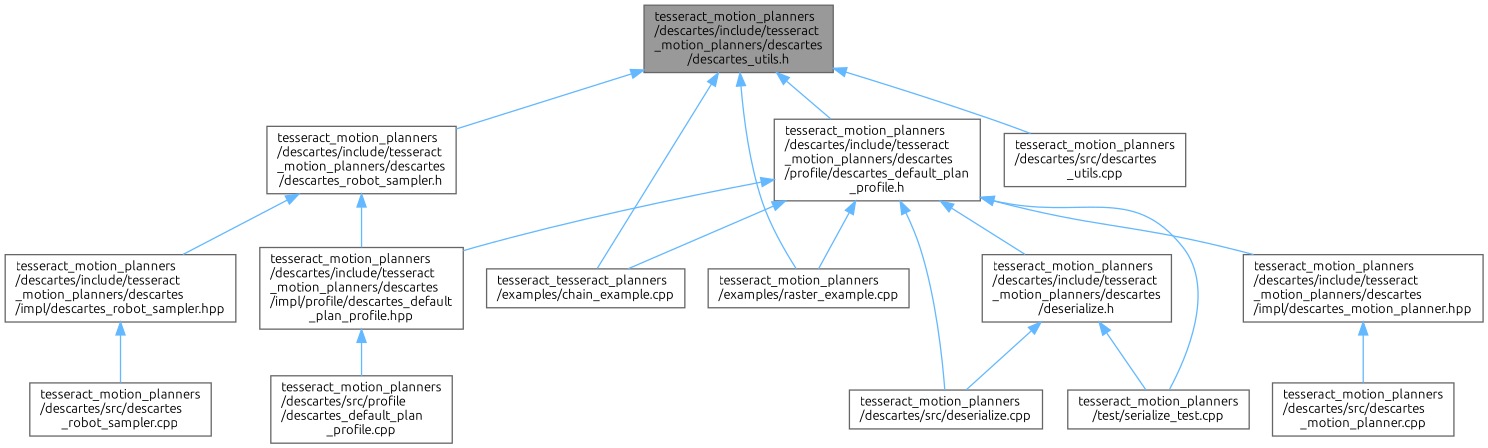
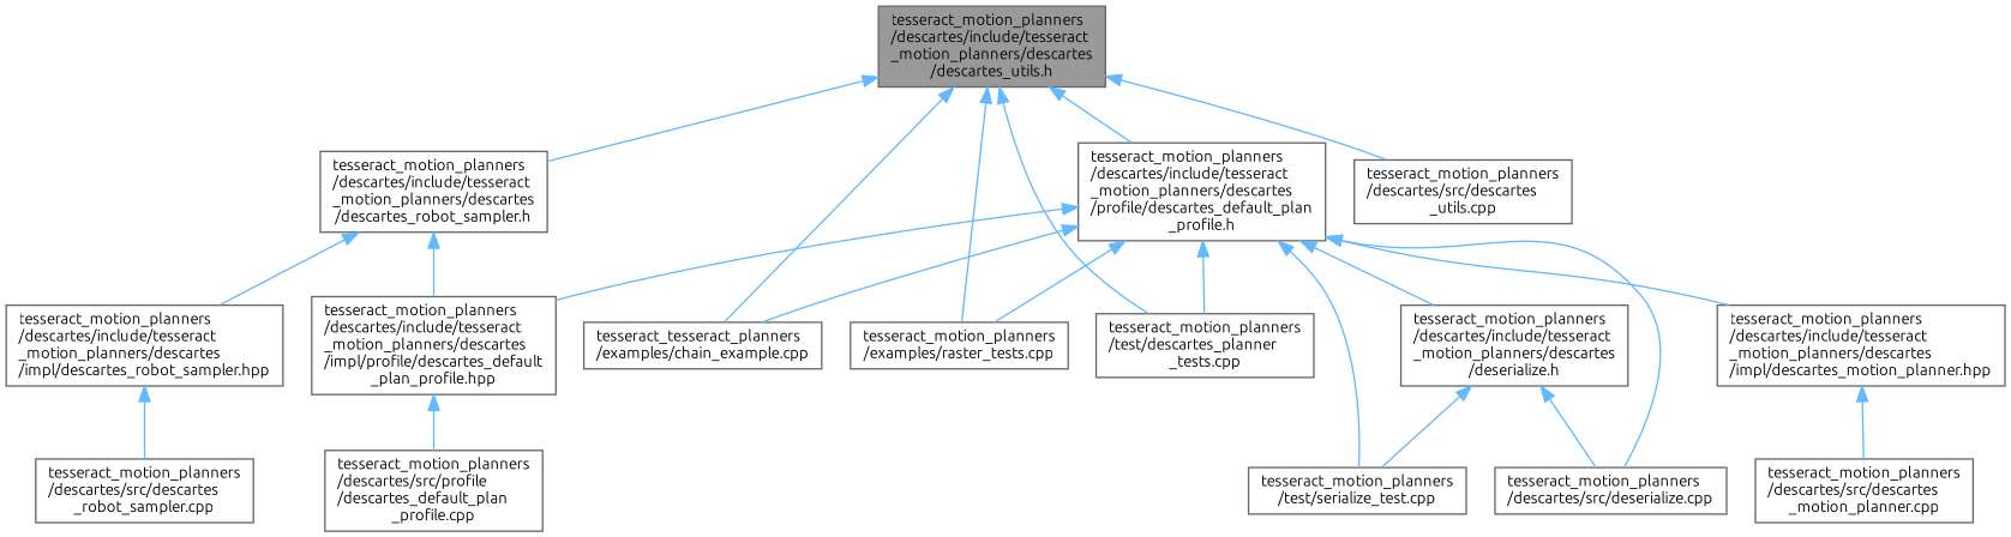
  digraph {
    fontname=Ubuntu
    node [color=grey40 fillcolor=white fontname=Ubuntu fontsize=10 shape=box style=filled]
    edge [color=steelblue1 dir=back fontname=Ubuntu fontsize=10 labelfontname=Helvetica labelfontsize=10 style=solid]
    n1 [color=gray40 fillcolor=grey60 fontcolor=black height=0.2 label="tesseract_motion_planners\l/descartes/include/tesseract\l_motion_planners/descartes\l/descartes_utils.h" width=0.4]
    n2 [height=0.2 label="tesseract_motion_planners\l/descartes/include/tesseract\l_motion_planners/descartes\l/descartes_robot_sampler.h" width=0.4]
    n3 [height=0.2 label="tesseract_motion_planners\l/descartes/include/tesseract\l_motion_planners/descartes\l/profile/descartes_default_plan\l_profile.h" width=0.4]
    n4 [height=0.2 label="tesseract_tesseract_planners\l/examples/chain_example.cpp" width=0.4]
-   n5 [height=0.2 label="tesseract_motion_planners\l/examples/raster_example.cpp" width=0.4]
+   n5 [height=0.2 label="tesseract_motion_planners\l/examples/raster_tests.cpp" width=0.4]
+   n6 [height=0.2 label="tesseract_motion_planners\l/test/descartes_planner\l_tests.cpp" width=0.4]
    n7 [height=0.2 label="tesseract_motion_planners\l/descartes/src/descartes\l_utils.cpp" width=0.4]
    n8 [height=0.2 label="tesseract_motion_planners\l/descartes/include/tesseract\l_motion_planners/descartes\l/impl/descartes_robot_sampler.hpp" width=0.4]
    n9 [height=0.2 label="tesseract_motion_planners\l/descartes/include/tesseract\l_motion_planners/descartes\l/impl/profile/descartes_default\l_plan_profile.hpp" width=0.4]
    n10 [height=0.2 label="tesseract_motion_planners\l/descartes/include/tesseract\l_motion_planners/descartes\l/deserialize.h" width=0.4]
    n11 [height=0.2 label="tesseract_motion_planners\l/descartes/src/deserialize.cpp" width=0.4]
    n12 [height=0.2 label="tesseract_motion_planners\l/test/serialize_test.cpp" width=0.4]
    n13 [height=0.2 label="tesseract_motion_planners\l/descartes/include/tesseract\l_motion_planners/descartes\l/impl/descartes_motion_planner.hpp" width=0.4]
    n14 [height=0.2 label="tesseract_motion_planners\l/descartes/src/descartes\l_robot_sampler.cpp" width=0.4]
    n15 [height=0.2 label="tesseract_motion_planners\l/descartes/src/profile\l/descartes_default_plan\l_profile.cpp" width=0.4]
    n16 [height=0.2 label="tesseract_motion_planners\l/descartes/src/descartes\l_motion_planner.cpp" width=0.4]
    n1 -> n2
    n1 -> n3
    n1 -> n4
    n1 -> n5
+   n1 -> n6
    n1 -> n7
    n2 -> n8
    n2 -> n9
    n3 -> n4
    n3 -> n5
+   n3 -> n6
    n3 -> n9
    n3 -> n10
    n3 -> n11
    n3 -> n12
    n3 -> n13
    n8 -> n14
    n9 -> n15
    n10 -> n11
    n10 -> n12
    n13 -> n16
  }
